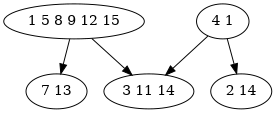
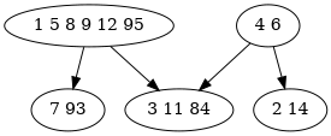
  digraph {
-   n1 [label="1 5 8 9 12 15"]
-   n2 [label="7 13"]
-   n3 [label="3 11 14"]
-   n4 [label="4 1"]
+   n1 [label="1 5 8 9 12 95"]
+   n2 [label="7 93"]
+   n3 [label="3 11 84"]
+   n4 [label="4 6"]
    n5 [label="2 14"]
    n1 -> n2
    n1 -> n3
    n4 -> n3
    n4 -> n5
  }
